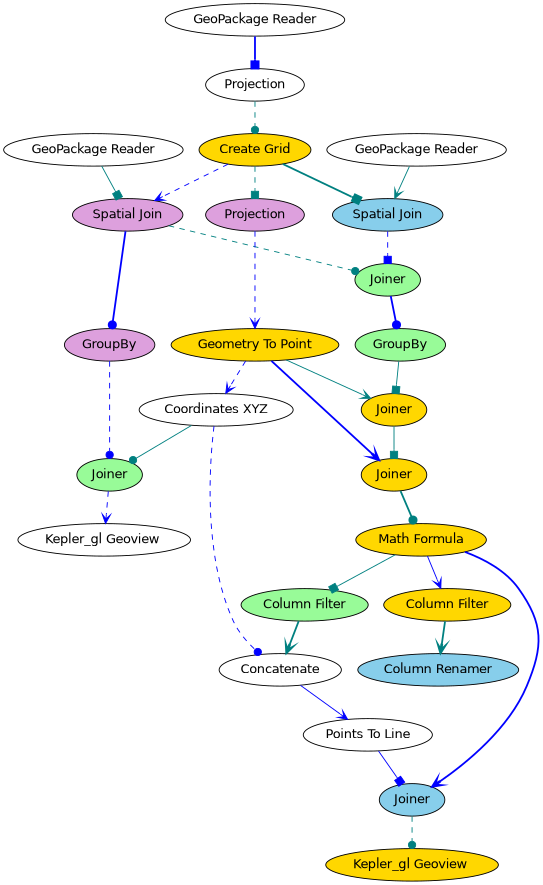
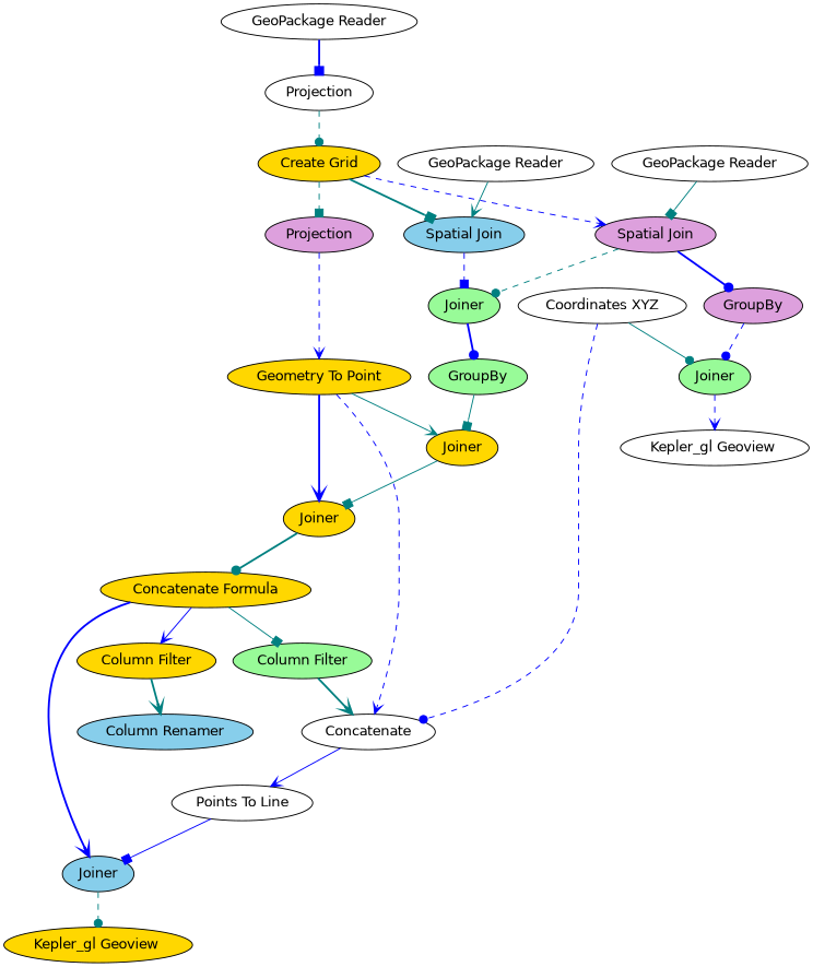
  digraph {
    fontname="DejaVu Sans"
    rankdir=TB
    node [fillcolor=white fontname="DejaVu Sans" style=filled]
    edge [arrowhead=vee color=blue fontname="DejaVu Sans" style=dashed]
    n1 [label="GeoPackage Reader"]
    n2 [label=Projection]
    n3 [fillcolor=gold label="Create Grid"]
    n4 [fillcolor=skyblue label="Spatial Join"]
    n5 [fillcolor=plum label="Spatial Join"]
    n6 [fillcolor=plum label=Projection]
    n7 [fillcolor=palegreen label=Joiner]
    n8 [fillcolor=plum label=GroupBy]
    n9 [fillcolor=gold label="Geometry To Point"]
    n10 [label="GeoPackage Reader"]
    n11 [label="GeoPackage Reader"]
    n12 [fillcolor=palegreen label=GroupBy]
    n13 [fillcolor=palegreen label=Joiner]
    n14 [fillcolor=gold label=Joiner]
    n15 [fillcolor=gold label=Joiner]
    n16 [label="Coordinates XYZ"]
-   n17 [fillcolor=gold label="Math Formula"]
+   n17 [fillcolor=gold label="Concatenate Formula"]
    n18 [label=Concatenate]
    n19 [fillcolor=palegreen label="Column Filter"]
    n20 [fillcolor=gold label="Column Filter"]
    n21 [fillcolor=skyblue label=Joiner]
    n22 [fillcolor=skyblue label="Column Renamer"]
    n23 [fillcolor=gold label="Kepler_gl Geoview "]
    n24 [label="Points To Line"]
    n25 [label="Kepler_gl Geoview "]
    n1 -> n2 [arrowhead=box style=bold]
    n2 -> n3 [arrowhead=dot color=teal]
    n3 -> n4 [arrowhead=box color=teal style=bold]
    n3 -> n5
    n3 -> n6 [arrowhead=box color=teal]
    n4 -> n7 [arrowhead=box]
    n5 -> n7 [arrowhead=dot color=teal]
    n5 -> n8 [arrowhead=dot style=bold]
    n6 -> n9
    n7 -> n12 [arrowhead=dot style=bold]
    n8 -> n13 [arrowhead=dot]
    n9 -> n14 [color=teal style=solid]
    n9 -> n15 [style=bold]
-   n9 -> n16
+   n9 -> n18
    n10 -> n4 [color=teal style=solid]
    n11 -> n5 [arrowhead=box color=teal style=solid]
    n12 -> n14 [arrowhead=box color=teal style=solid]
    n13 -> n25
    n14 -> n15 [arrowhead=box color=teal style=solid]
    n15 -> n17 [arrowhead=dot color=teal style=bold]
    n16 -> n13 [arrowhead=dot color=teal style=solid]
    n16 -> n18 [arrowhead=dot]
    n17 -> n19 [arrowhead=box color=teal style=solid]
    n17 -> n20 [style=solid]
    n17 -> n21 [style=bold]
    n18 -> n24 [style=solid]
    n19 -> n18 [color=teal style=bold]
    n20 -> n22 [color=teal style=bold]
    n21 -> n23 [arrowhead=dot color=teal]
    n24 -> n21 [arrowhead=box style=solid]
  }
